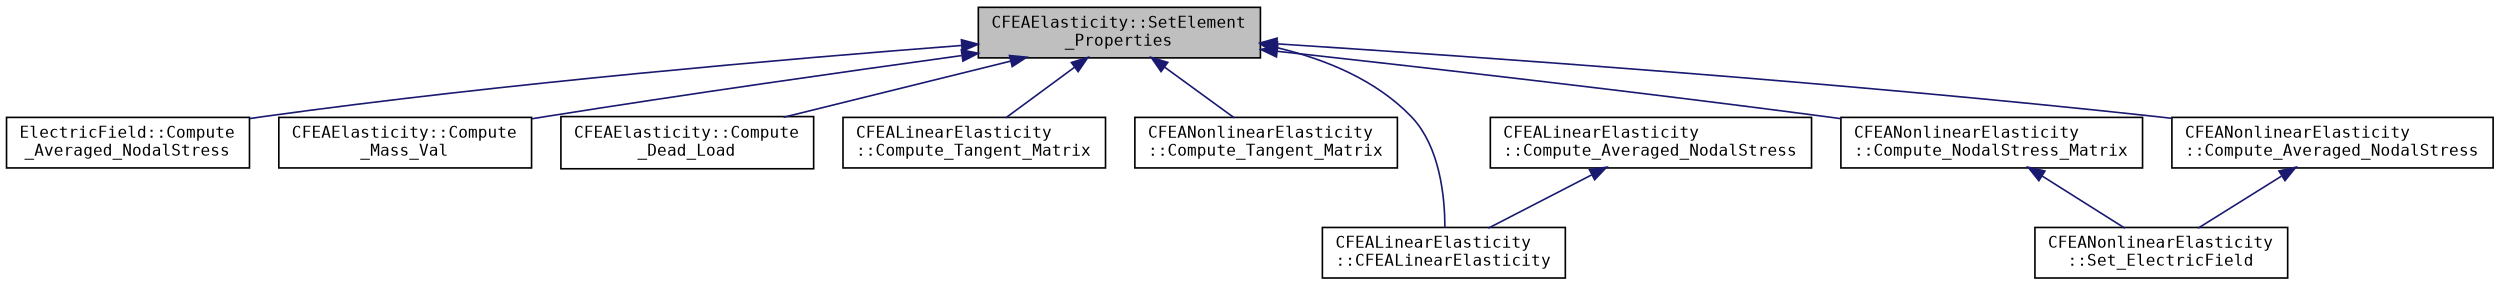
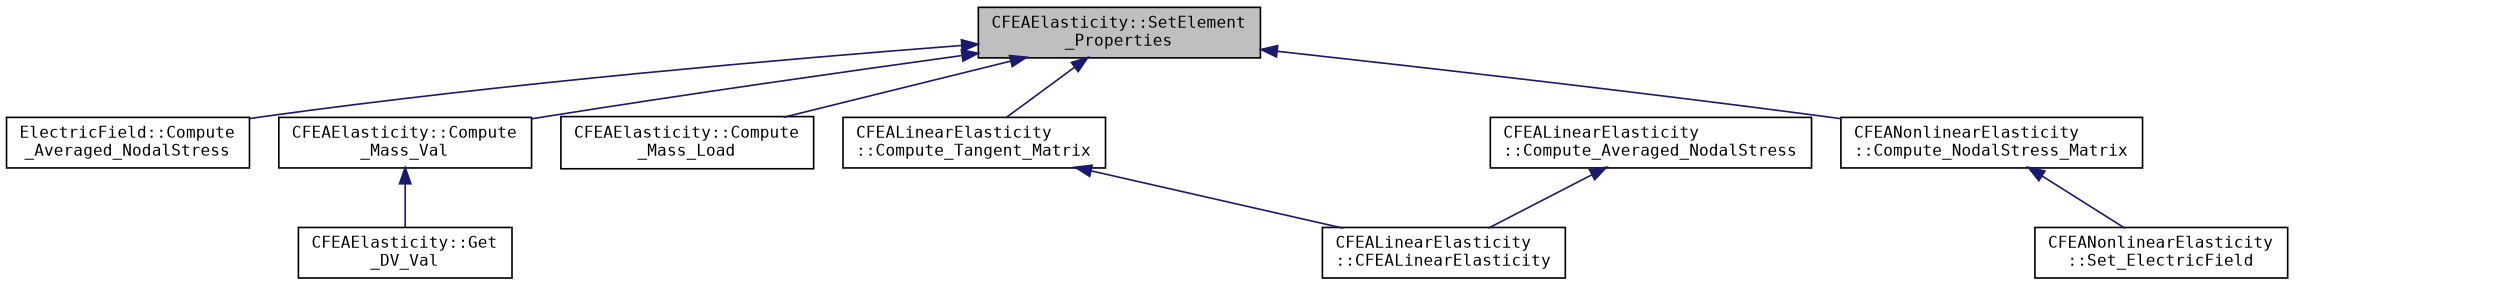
  digraph {
    fontname="DejaVu Sans Mono"
    rankdir=TB
    node [color=black fillcolor=white fontname="DejaVu Sans Mono" fontsize=10 shape=record style=filled]
    edge [color=midnightblue dir=back fontname="DejaVu Sans Mono" fontsize=10 labelfontname=Helvetica labelfontsize=10 style=solid]
    n1 [fillcolor=grey75 fontcolor=black height=0.2 label="CFEAElasticity::SetElement\l_Properties" width=0.4]
    n2 [height=0.2 label="ElectricField::Compute\l_Averaged_NodalStress" width=0.4]
    n3 [height=0.2 label="CFEAElasticity::Compute\l_Mass_Val" width=0.4]
-   n4 [height=0.2 label="CFEAElasticity::Compute\l_Dead_Load" width=0.4]
+   n4 [height=0.2 label="CFEAElasticity::Compute\l_Mass_Load" width=0.4]
    n5 [height=0.2 label="CFEALinearElasticity\l::Compute_Tangent_Matrix" width=0.4]
-   n6 [height=0.2 label="CFEANonlinearElasticity\l::Compute_Tangent_Matrix" width=0.4]
    n7 [height=0.2 label="CFEANonlinearElasticity\l::Compute_NodalStress_Matrix" width=0.4]
-   n8 [height=0.2 label="CFEANonlinearElasticity\l::Compute_Averaged_NodalStress" width=0.4]
+   n9 [height=0.2 label="CFEAElasticity::Get\l_DV_Val" width=0.4]
    n10 [height=0.2 label="CFEALinearElasticity\l::CFEALinearElasticity" width=0.4]
    n11 [height=0.2 label="CFEALinearElasticity\l::Compute_Averaged_NodalStress" width=0.4]
    n12 [height=0.2 label="CFEANonlinearElasticity\l::Set_ElectricField" width=0.4]
    n1 -> n2
    n1 -> n3
    n1 -> n4
    n1 -> n5
-   n1 -> n6
    n1 -> n7
-   n1 -> n8
-   n1 -> n10
+   n3 -> n9
+   n5 -> n10
    n7 -> n12
-   n8 -> n12
    n11 -> n10
  }
